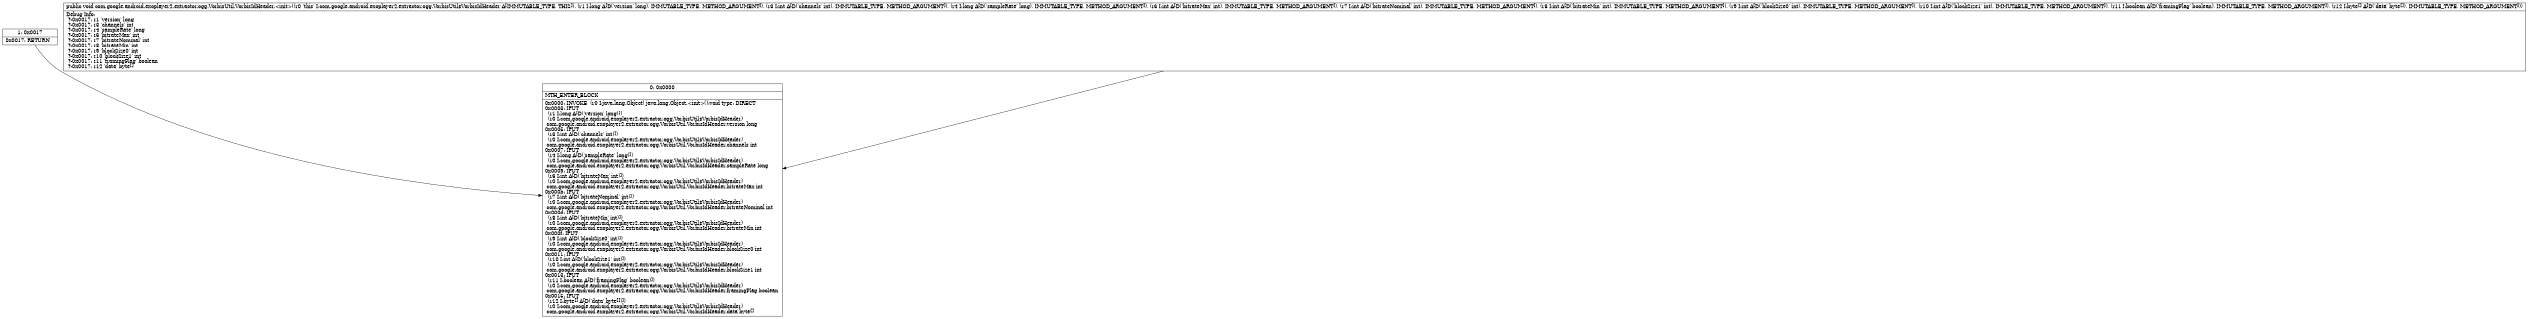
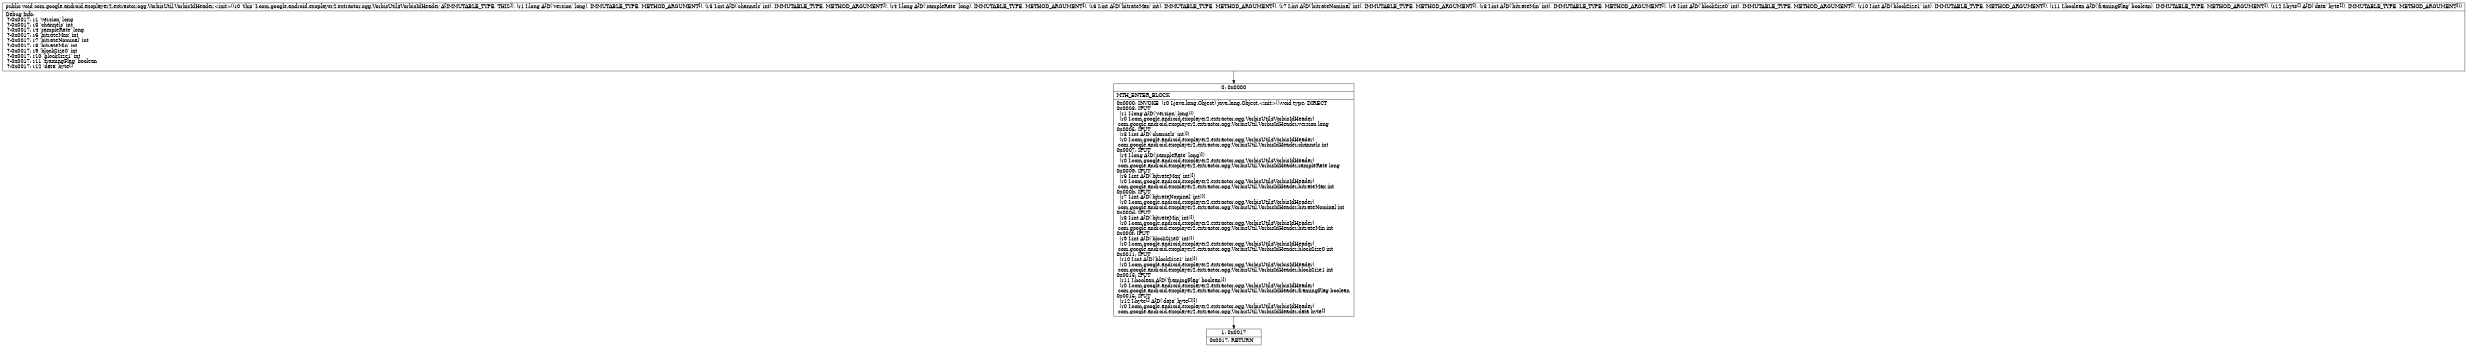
  digraph {
    node [shape=record]
    n1 [label="{0\:\ 0x0000|MTH_ENTER_BLOCK\l|0x0000: INVOKE  (r0 I:java.lang.Object) java.lang.Object.\<init\>():void type: DIRECT \l0x0003: IPUT  \l  (r1 I:long A[D('version' long)])\l  (r0 I:com.google.android.exoplayer2.extractor.ogg.VorbisUtil$VorbisIdHeader)\l com.google.android.exoplayer2.extractor.ogg.VorbisUtil.VorbisIdHeader.version long \l0x0005: IPUT  \l  (r3 I:int A[D('channels' int)])\l  (r0 I:com.google.android.exoplayer2.extractor.ogg.VorbisUtil$VorbisIdHeader)\l com.google.android.exoplayer2.extractor.ogg.VorbisUtil.VorbisIdHeader.channels int \l0x0007: IPUT  \l  (r4 I:long A[D('sampleRate' long)])\l  (r0 I:com.google.android.exoplayer2.extractor.ogg.VorbisUtil$VorbisIdHeader)\l com.google.android.exoplayer2.extractor.ogg.VorbisUtil.VorbisIdHeader.sampleRate long \l0x0009: IPUT  \l  (r6 I:int A[D('bitrateMax' int)])\l  (r0 I:com.google.android.exoplayer2.extractor.ogg.VorbisUtil$VorbisIdHeader)\l com.google.android.exoplayer2.extractor.ogg.VorbisUtil.VorbisIdHeader.bitrateMax int \l0x000b: IPUT  \l  (r7 I:int A[D('bitrateNominal' int)])\l  (r0 I:com.google.android.exoplayer2.extractor.ogg.VorbisUtil$VorbisIdHeader)\l com.google.android.exoplayer2.extractor.ogg.VorbisUtil.VorbisIdHeader.bitrateNominal int \l0x000d: IPUT  \l  (r8 I:int A[D('bitrateMin' int)])\l  (r0 I:com.google.android.exoplayer2.extractor.ogg.VorbisUtil$VorbisIdHeader)\l com.google.android.exoplayer2.extractor.ogg.VorbisUtil.VorbisIdHeader.bitrateMin int \l0x000f: IPUT  \l  (r9 I:int A[D('blockSize0' int)])\l  (r0 I:com.google.android.exoplayer2.extractor.ogg.VorbisUtil$VorbisIdHeader)\l com.google.android.exoplayer2.extractor.ogg.VorbisUtil.VorbisIdHeader.blockSize0 int \l0x0011: IPUT  \l  (r10 I:int A[D('blockSize1' int)])\l  (r0 I:com.google.android.exoplayer2.extractor.ogg.VorbisUtil$VorbisIdHeader)\l com.google.android.exoplayer2.extractor.ogg.VorbisUtil.VorbisIdHeader.blockSize1 int \l0x0013: IPUT  \l  (r11 I:boolean A[D('framingFlag' boolean)])\l  (r0 I:com.google.android.exoplayer2.extractor.ogg.VorbisUtil$VorbisIdHeader)\l com.google.android.exoplayer2.extractor.ogg.VorbisUtil.VorbisIdHeader.framingFlag boolean \l0x0015: IPUT  \l  (r12 I:byte[] A[D('data' byte[])])\l  (r0 I:com.google.android.exoplayer2.extractor.ogg.VorbisUtil$VorbisIdHeader)\l com.google.android.exoplayer2.extractor.ogg.VorbisUtil.VorbisIdHeader.data byte[] \l}"]
    n2 [label="{1\:\ 0x0017|0x0017: RETURN   \l}"]
    n3 [label="{public void com.google.android.exoplayer2.extractor.ogg.VorbisUtil.VorbisIdHeader.\<init\>((r0 'this' I:com.google.android.exoplayer2.extractor.ogg.VorbisUtil$VorbisIdHeader A[IMMUTABLE_TYPE, THIS]), (r1 I:long A[D('version' long), IMMUTABLE_TYPE, METHOD_ARGUMENT]), (r3 I:int A[D('channels' int), IMMUTABLE_TYPE, METHOD_ARGUMENT]), (r4 I:long A[D('sampleRate' long), IMMUTABLE_TYPE, METHOD_ARGUMENT]), (r6 I:int A[D('bitrateMax' int), IMMUTABLE_TYPE, METHOD_ARGUMENT]), (r7 I:int A[D('bitrateNominal' int), IMMUTABLE_TYPE, METHOD_ARGUMENT]), (r8 I:int A[D('bitrateMin' int), IMMUTABLE_TYPE, METHOD_ARGUMENT]), (r9 I:int A[D('blockSize0' int), IMMUTABLE_TYPE, METHOD_ARGUMENT]), (r10 I:int A[D('blockSize1' int), IMMUTABLE_TYPE, METHOD_ARGUMENT]), (r11 I:boolean A[D('framingFlag' boolean), IMMUTABLE_TYPE, METHOD_ARGUMENT]), (r12 I:byte[] A[D('data' byte[]), IMMUTABLE_TYPE, METHOD_ARGUMENT]))  | Debug Info:\l  ?\-0x0017: r1 'version' long\l  ?\-0x0017: r3 'channels' int\l  ?\-0x0017: r4 'sampleRate' long\l  ?\-0x0017: r6 'bitrateMax' int\l  ?\-0x0017: r7 'bitrateNominal' int\l  ?\-0x0017: r8 'bitrateMin' int\l  ?\-0x0017: r9 'blockSize0' int\l  ?\-0x0017: r10 'blockSize1' int\l  ?\-0x0017: r11 'framingFlag' boolean\l  ?\-0x0017: r12 'data' byte[]\l}"]
-   n2 -> n1
+   n1 -> n2
    n3 -> n1
  }
